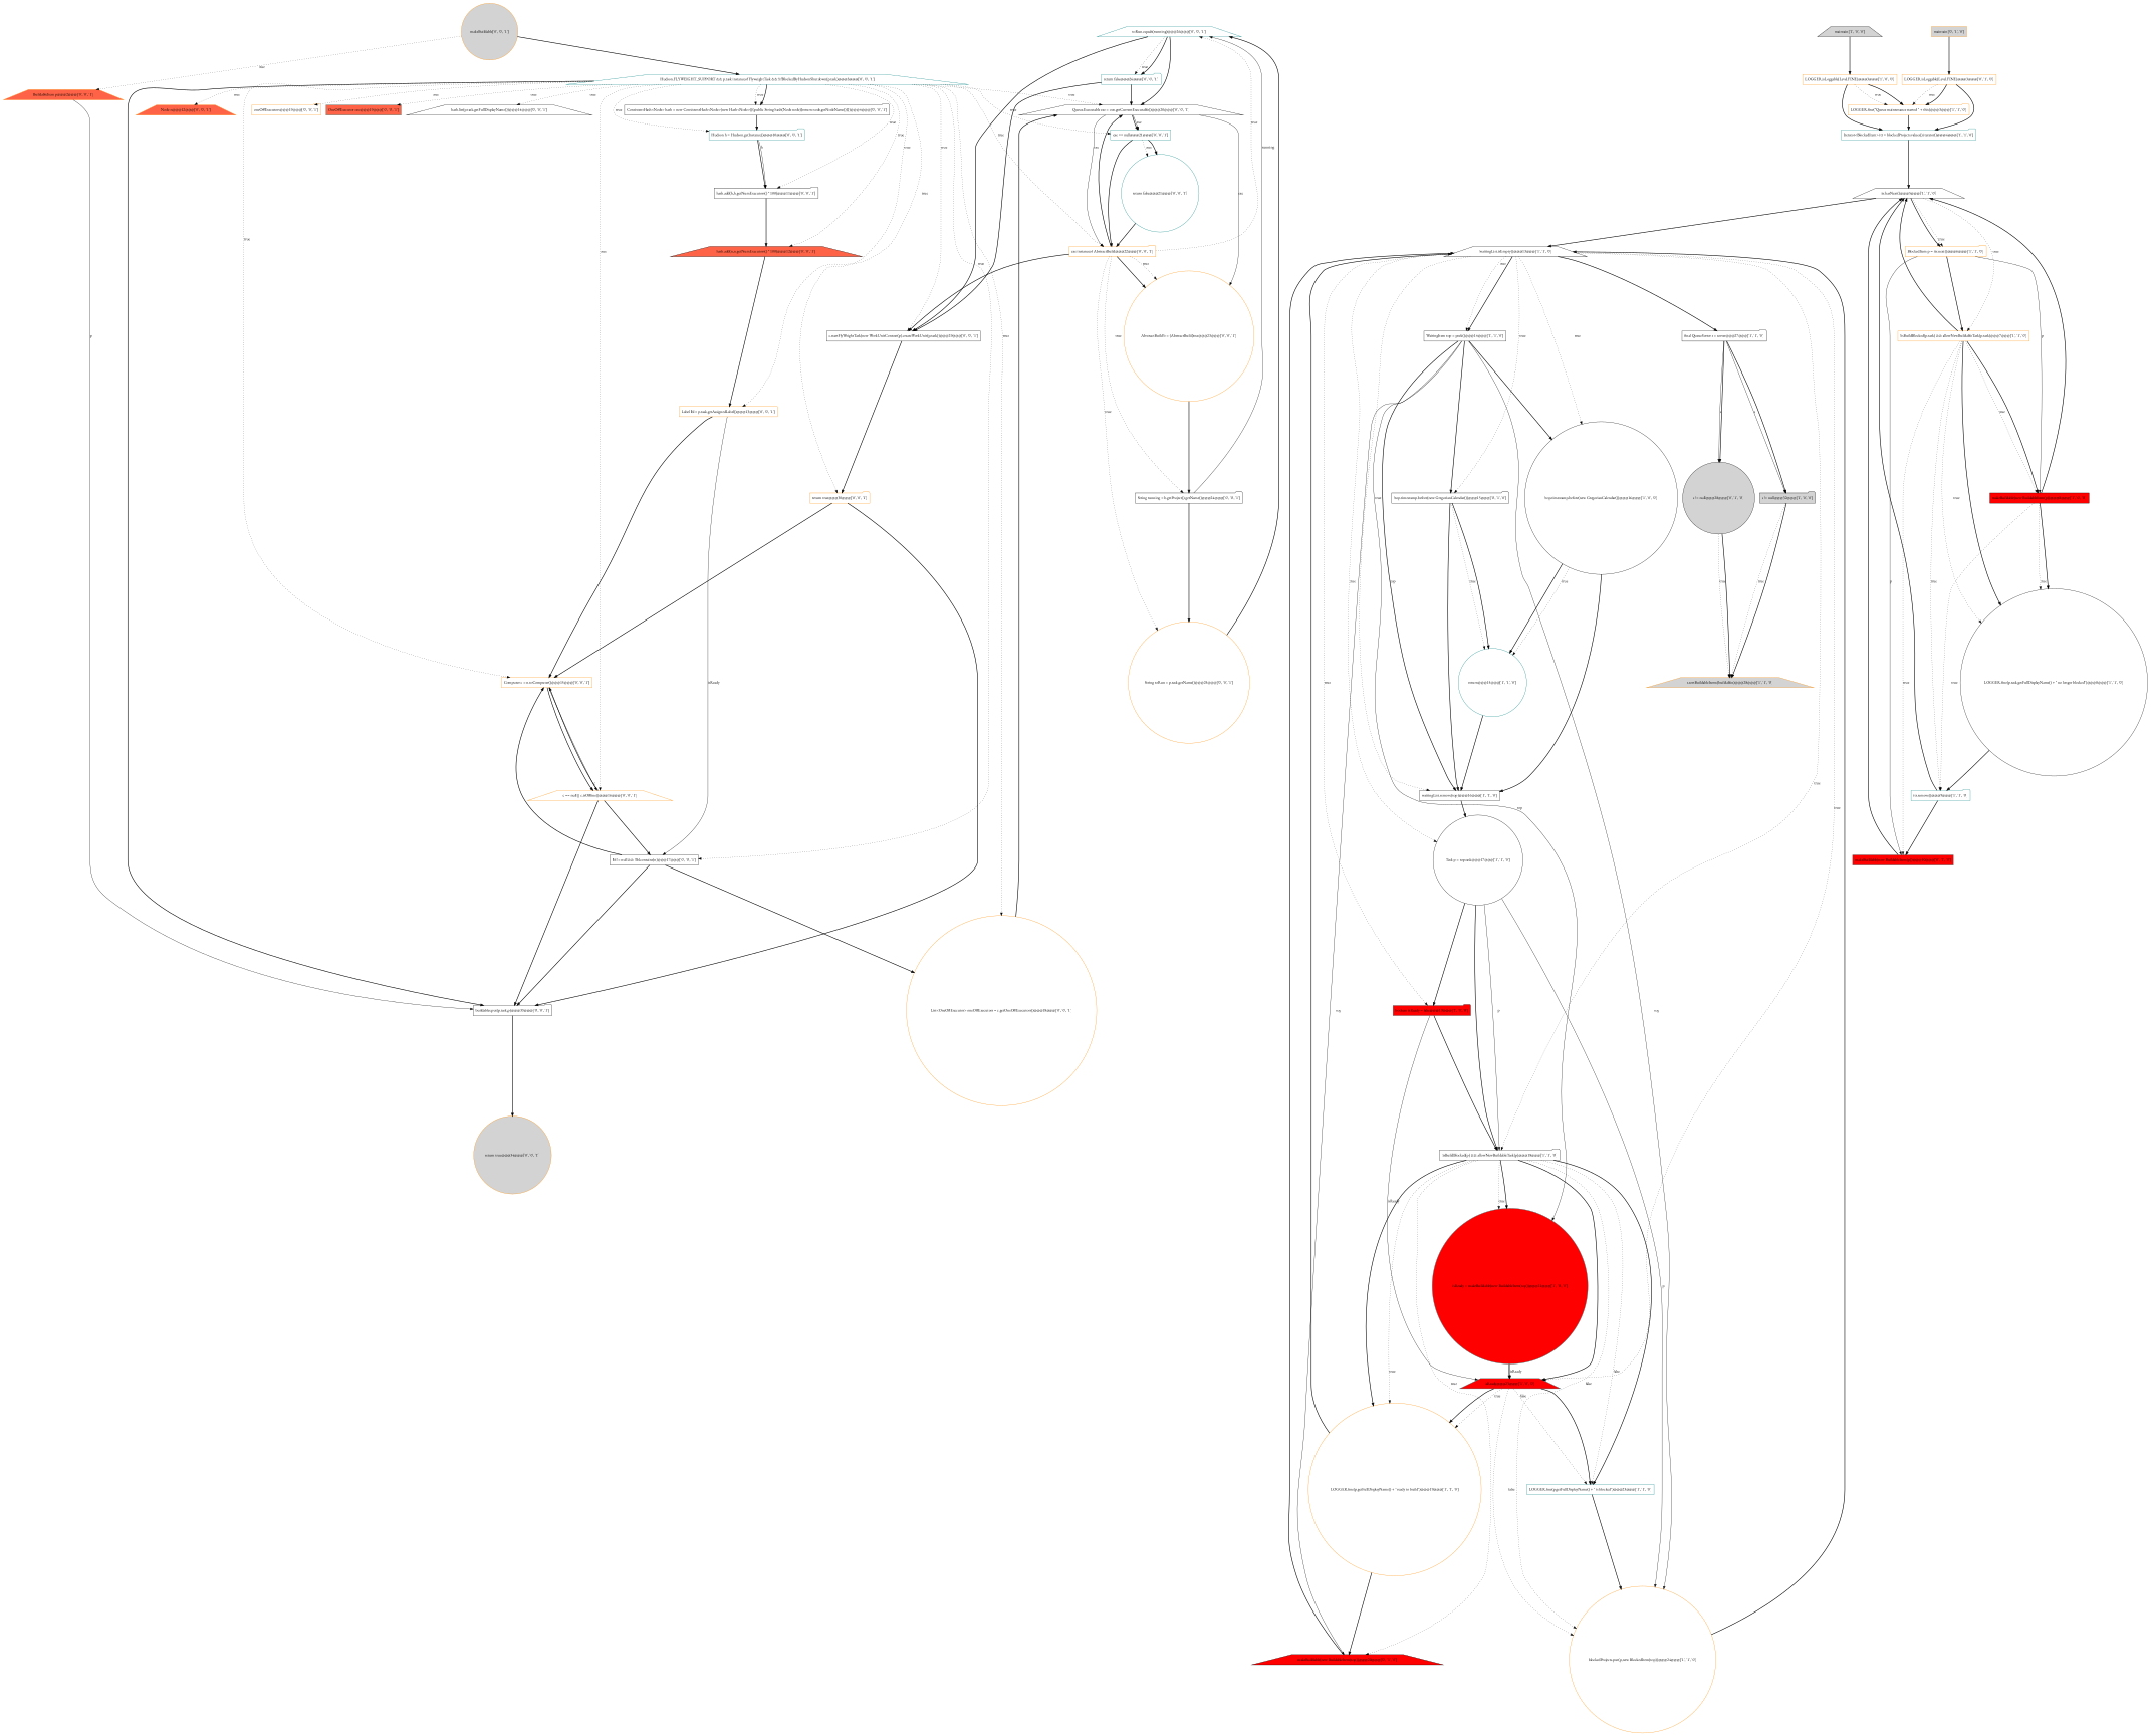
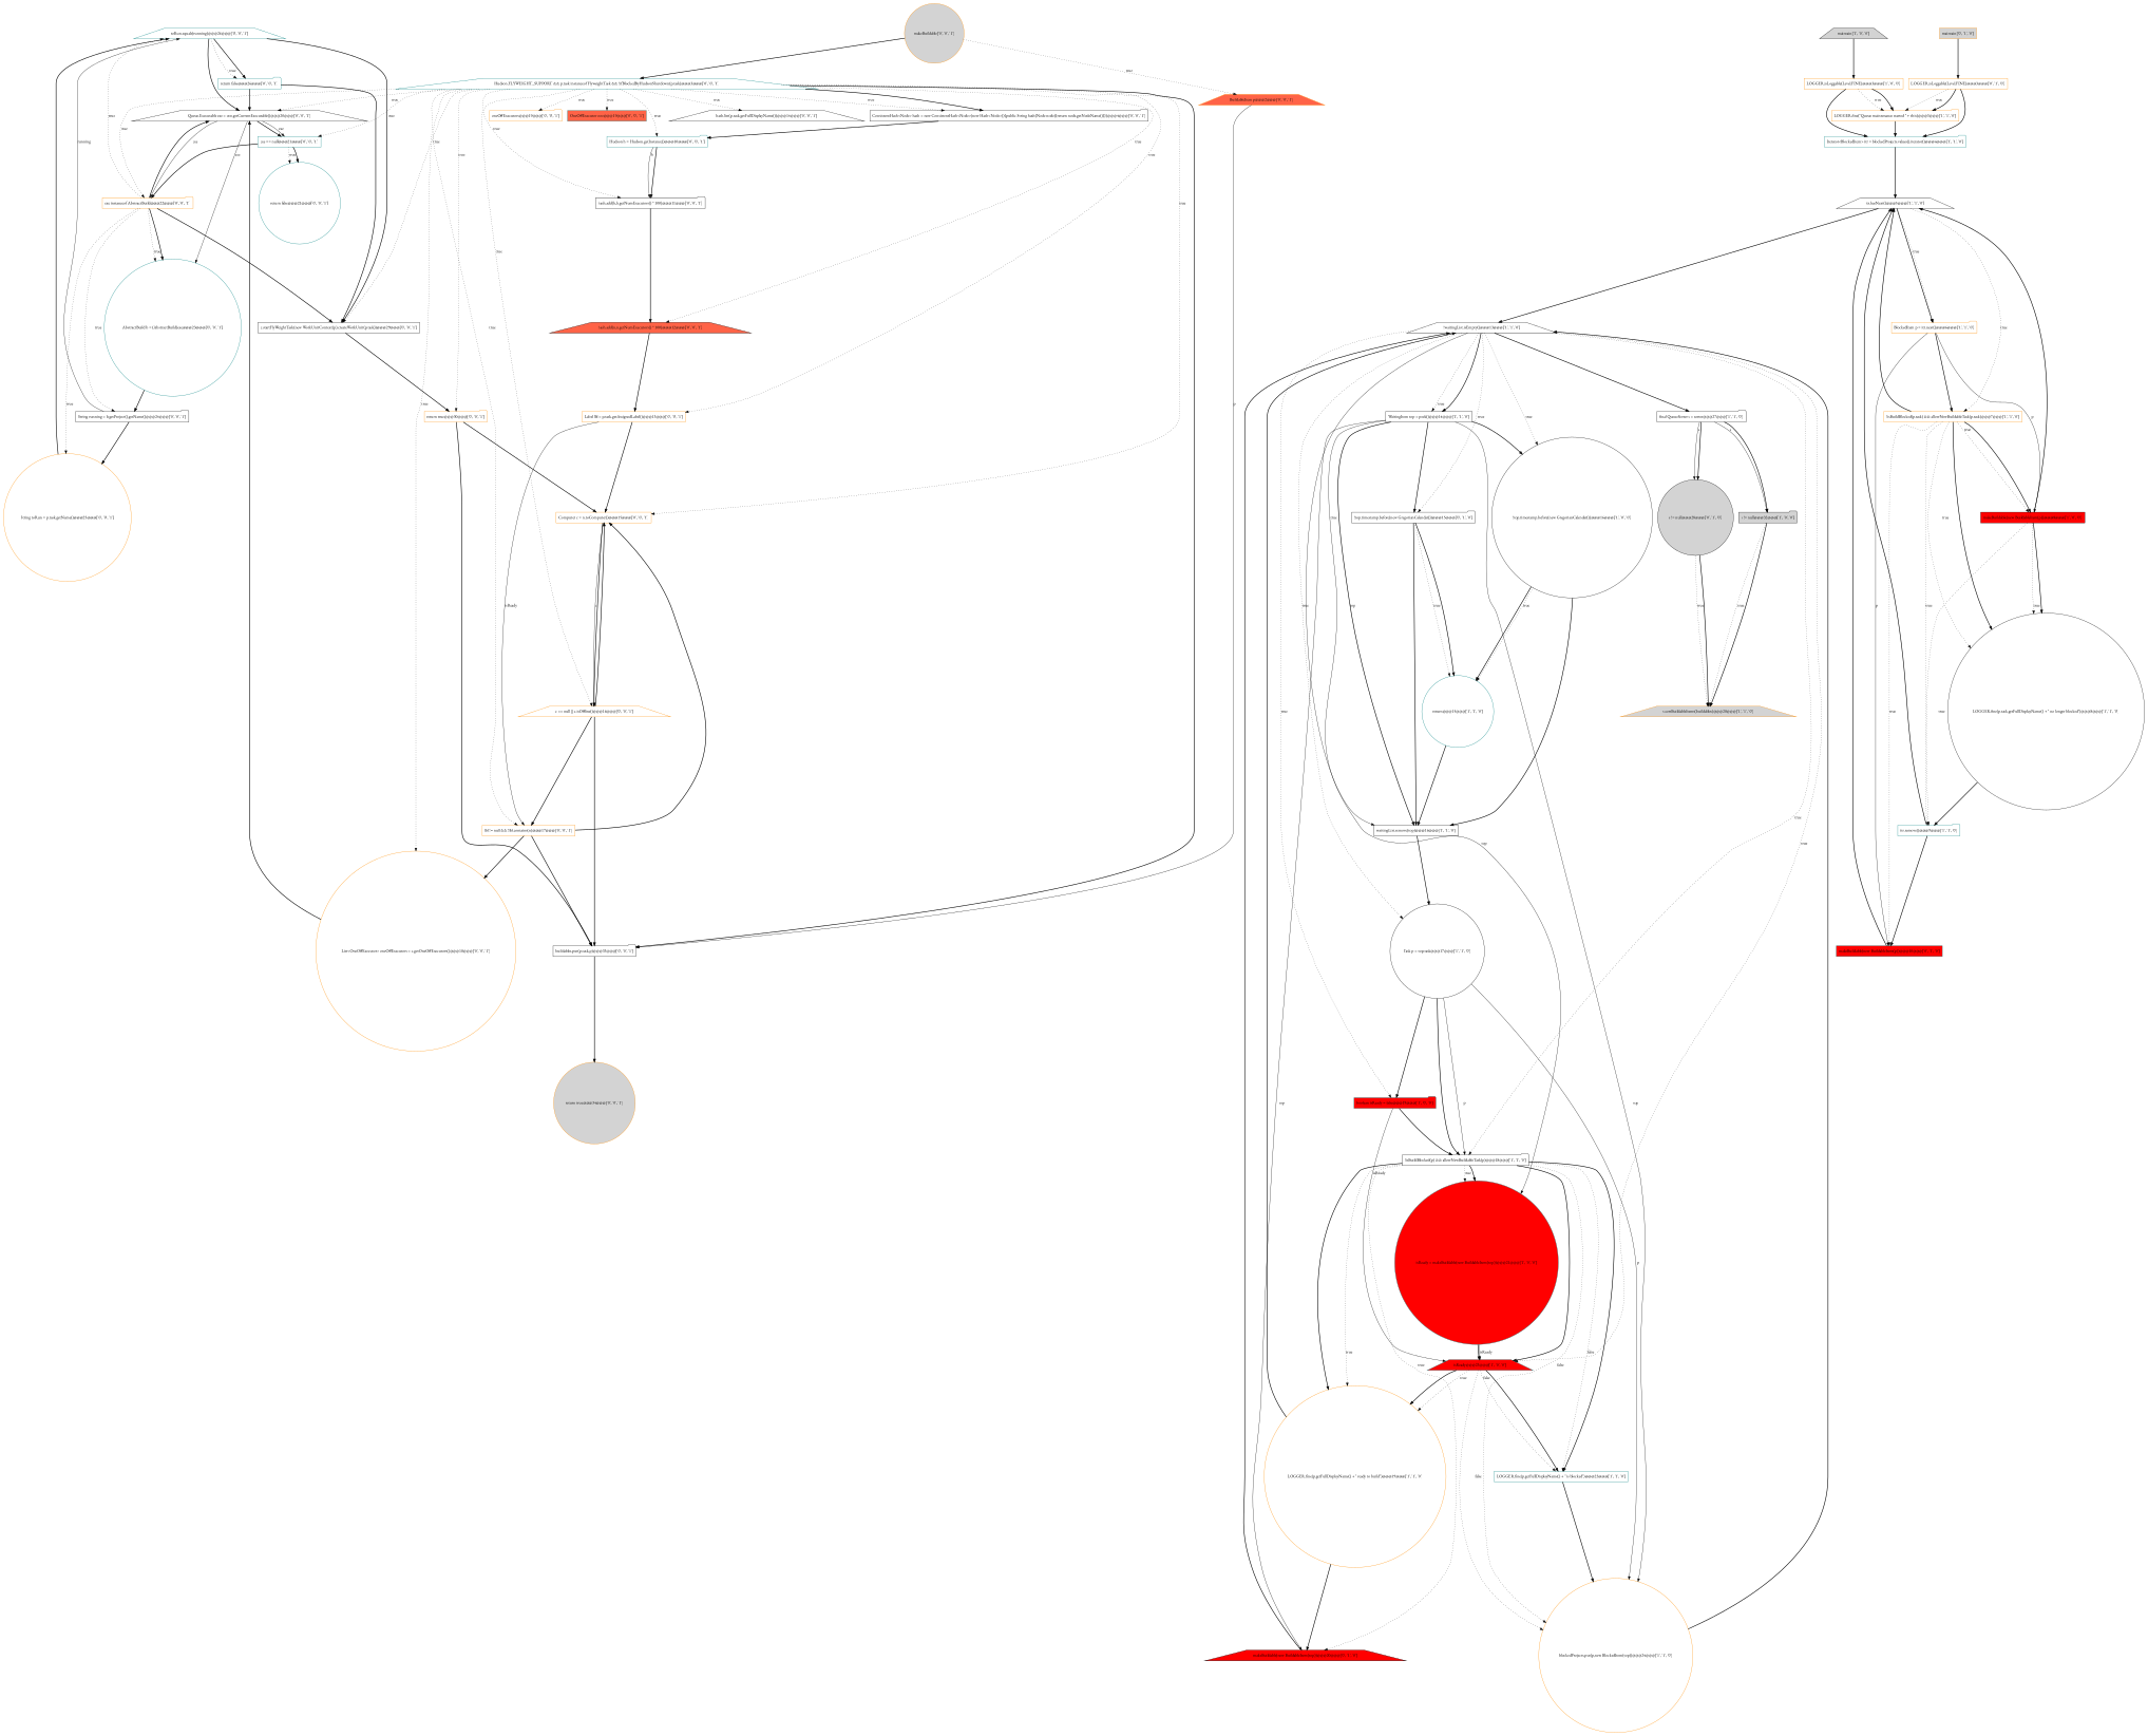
  digraph {
    fontname="EB Garamond"
    node [color=black fillcolor=white fontname="EB Garamond" shape=folder style=filled]
    edge [fontname="EB Garamond" style=bold]
    n1 [color=teal label="toRun.equals(running)@@@26@@@['0', '0', '1']" shape=trapezium]
    n2 [color=teal label="return false@@@26@@@['0', '0', '1']"]
    n3 [label="Queue.Executable exe = ooe.getCurrentExecutable()@@@20@@@['0', '0', '1']" shape=trapezium]
    n4 [label="c.startFlyWeightTask(new WorkUnitContext(p).createWorkUnit(p.task))@@@29@@@['0', '0', '1']" shape=box]
    n5 [color=teal label="exe == null@@@21@@@['0', '0', '1']" shape=box]
    n6 [color=darkorange label="exe instanceof AbstractBuild@@@22@@@['0', '0', '1']"]
-   n7 [color=darkorange label="AbstractBuild b = (AbstractBuild)exe@@@23@@@['0', '0', '1']" shape=circle]
+   n7 [color=teal label="AbstractBuild b = (AbstractBuild)exe@@@23@@@['0', '0', '1']" shape=circle]
    n8 [color=darkorange label="return true@@@30@@@['0', '0', '1']"]
    n9 [color=darkorange label="LOGGER.fine(\"Queue maintenance started \" + this)@@@3@@@['1', '1', '0']"]
    n10 [color=teal label="Iterator<BlockedItem> itr = blockedProjects.values().iterator()@@@4@@@['1', '1', '0']"]
    n11 [label="itr.hasNext()@@@5@@@['1', '1', '0']" shape=trapezium]
-   n12 [color=darkorange fillcolor=tomato label="Node n@@@12@@@['0', '0', '1']" shape=trapezium]
    n13 [color=darkorange label="Label lbl = p.task.getAssignedLabel()@@@13@@@['0', '0', '1']" shape=box]
-   n14 [label="lbl != null && !lbl.contains(n)@@@17@@@['0', '0', '1']" shape=box]
+   n14 [color=darkorange label="lbl != null && !lbl.contains(n)@@@17@@@['0', '0', '1']" shape=box]
    n15 [color=darkorange label="Computer c = n.toComputer()@@@15@@@['0', '0', '1']" shape=box]
    n16 [color=darkorange label="List<OneOffExecutor> oneOffExecutors = c.getOneOffExecutors()@@@18@@@['0', '0', '1']" shape=circle]
    n17 [label="buildables.put(p.task,p)@@@33@@@['0', '0', '1']"]
    n18 [color=darkorange label="c == null || c.isOffline()@@@16@@@['0', '0', '1']" shape=trapezium]
    n19 [fillcolor=tomato label="hash.add(n,n.getNumExecutors() * 100)@@@12@@@['0', '0', '1']" shape=trapezium]
    n20 [color=darkorange fillcolor=lightgray label="s.sortBuildableItems(buildables)@@@28@@@['1', '1', '0']" shape=trapezium]
    n21 [fillcolor=lightgray label="s != null@@@28@@@['0', '1', '0']" shape=circle]
    n22 [color=teal label="itr.remove()@@@9@@@['1', '1', '0']"]
    n23 [color=teal fillcolor=red label="makeBuildable(new BuildableItem(p))@@@10@@@['0', '1', '0']" shape=box]
    n24 [label="!waitingList.isEmpty()@@@13@@@['1', '1', '0']" shape=trapezium]
    n25 [color=darkorange label="BlockedItem p = itr.next()@@@6@@@['1', '1', '0']"]
    n26 [color=darkorange label="!isBuildBlocked(p.task) && allowNewBuildableTask(p.task)@@@7@@@['1', '1', '0']" shape=box]
    n27 [label="String running = b.getProject().getName()@@@24@@@['0', '0', '1']"]
    n28 [color=darkorange label="String toRun = p.task.getName()@@@25@@@['0', '0', '1']" shape=circle]
    n29 [fillcolor=lightgray label="s != null@@@32@@@['1', '0', '0']"]
    n30 [color=darkorange label="LOGGER.isLoggable(Level.FINE)@@@3@@@['0', '1', '0']" shape=box]
    n31 [fillcolor=red label="makeBuildable(new BuildableItem(p))@@@8@@@['1', '0', '0']" shape=box]
    n32 [label="LOGGER.fine(p.task.getFullDisplayName() + \" no longer blocked\")@@@8@@@['1', '1', '0']" shape=circle]
    n33 [color=teal label="return@@@15@@@['1', '1', '0']" shape=circle]
    n34 [label="waitingList.remove(top)@@@16@@@['1', '1', '0']" shape=box]
    n35 [label="Task p = top.task@@@17@@@['1', '1', '0']" shape=circle]
    n36 [color=darkorange fillcolor=lightgray label="return true@@@34@@@['0', '0', '1']" shape=circle]
    n37 [color=teal fillcolor=red label="isReady@@@23@@@['1', '0', '0']" shape=trapezium]
    n38 [color=darkorange label="blockedProjects.put(p,new BlockedItem(top))@@@24@@@['1', '1', '0']" shape=circle]
    n39 [color=darkorange label="LOGGER.fine(p.getFullDisplayName() + \" ready to build\")@@@19@@@['1', '1', '0']" shape=circle]
    n40 [color=teal label="LOGGER.fine(p.getFullDisplayName() + \" is blocked\")@@@23@@@['1', '1', '0']" shape=box]
    n41 [fillcolor=red label="makeBuildable(new BuildableItem(top))@@@20@@@['0', '1', '0']" shape=trapezium]
    n42 [color=teal label="return false@@@21@@@['0', '0', '1']" shape=circle]
    n43 [label="hash.add(h,h.getNumExecutors() * 100)@@@11@@@['0', '0', '1']"]
    n44 [color=darkorange fillcolor=lightgray label="makeBuildable['0', '0', '1']" shape=circle]
    n45 [color=teal label="Hudson.FLYWEIGHT_SUPPORT && p.task instanceof FlyweightTask && !ifBlockedByHudsonShutdown(p.task)@@@3@@@['0', '0', '1']" shape=trapezium]
    n46 [color=darkorange fillcolor=tomato label="BuildableItem p@@@2@@@['0', '0', '1']" shape=trapezium]
    n47 [color=darkorange label="oneOffExecutors@@@19@@@['0', '0', '1']"]
    n48 [color=teal fillcolor=tomato label="OneOffExecutor ooe@@@19@@@['0', '0', '1']" shape=box]
    n49 [label="ConsistentHash<Node> hash = new ConsistentHash<Node>(new Hash<Node>(){public String hash(Node node){return node.getNodeName()}})@@@4@@@['0', '0', '1']"]
    n50 [label="hash.list(p.task.getFullDisplayName())@@@14@@@['0', '0', '1']" shape=trapezium]
    n51 [color=teal label="Hudson h = Hudson.getInstance()@@@10@@@['0', '0', '1']"]
    n52 [color=teal fillcolor=red label="boolean isReady = false@@@19@@@['1', '0', '0']"]
    n53 [label="!isBuildBlocked(p) && allowNewBuildableTask(p)@@@18@@@['1', '1', '0']"]
    n54 [label="final QueueSorter s = sorter@@@27@@@['1', '1', '0']"]
    n55 [label="!top.timestamp.before(new GregorianCalendar())@@@15@@@['0', '1', '0']"]
    n56 [label="WaitingItem top = peek()@@@14@@@['1', '1', '0']" shape=box]
    n57 [label="!top.timestamp.before(new GregorianCalendar())@@@16@@@['1', '0', '0']" shape=circle]
    n58 [color=teal fillcolor=red label="isReady = makeBuildable(new BuildableItem(top))@@@21@@@['1', '0', '0']" shape=circle]
    n59 [color=darkorange label="LOGGER.isLoggable(Level.FINE)@@@3@@@['1', '0', '0']" shape=box]
    n60 [fillcolor=lightgray label="maintain['1', '0', '0']" shape=trapezium]
    n61 [color=darkorange fillcolor=lightgray label="maintain['0', '1', '0']" shape=box]
    n1 -> n2 [label=true style=dotted]
    n1 -> n2
    n1 -> n3
    n1 -> n4
    n2 -> n3
    n2 -> n4
    n3 -> n5 [label=exe style=solid]
    n3 -> n5
    n3 -> n6 [label=exe style=solid]
    n3 -> n7 [label=exe style=solid]
    n4 -> n8
    n5 -> n6
    n5 -> n42 [label=true style=dotted]
    n5 -> n42
    n6 -> n1 [label=true style=dotted]
    n6 -> n3
    n6 -> n4
    n6 -> n7 [label=true style=dotted]
    n6 -> n7
    n6 -> n27 [label=true style=dotted]
    n6 -> n28 [label=true style=dotted]
    n7 -> n27
    n8 -> n15
    n8 -> n17
    n9 -> n10
    n10 -> n11
    n11 -> n24
    n11 -> n25 [label=true style=dotted]
    n11 -> n25
    n11 -> n26 [label=true style=dotted]
    n13 -> n14 [label=isReady style=solid]
    n13 -> n15
    n14 -> n15
    n14 -> n16
    n14 -> n17
    n15 -> n18 [label=c style=solid]
    n15 -> n18
    n16 -> n3
    n17 -> n36
    n18 -> n14
    n18 -> n15
    n18 -> n17
    n19 -> n13
    n21 -> n20 [label=true style=dotted]
    n21 -> n20
    n22 -> n11
    n22 -> n23
    n23 -> n11
-   n24 -> n34 [label=true style=dotted]
+   n24 -> n34 [label=true style=solid]
    n24 -> n35 [label=true style=dotted]
    n24 -> n37 [label=true style=dotted]
    n24 -> n52 [label=true style=dotted]
    n24 -> n53 [label=true style=dotted]
    n24 -> n54
    n24 -> n55 [label=true style=dotted]
    n24 -> n56
    n24 -> n56 [label=true style=dotted]
    n24 -> n57 [label=true style=dotted]
    n25 -> n23 [label=p style=solid]
    n25 -> n26
    n25 -> n31 [label=p style=solid]
    n26 -> n11
    n26 -> n22 [label=true style=dotted]
    n26 -> n23 [label=true style=dotted]
    n26 -> n31 [label=true style=dotted]
    n26 -> n31
    n26 -> n32 [label=true style=dotted]
    n26 -> n32
    n27 -> n1 [label=running style=solid]
    n27 -> n28
    n28 -> n1
    n29 -> n20
    n29 -> n20 [label=true style=dotted]
    n30 -> n9 [label=true style=dotted]
    n30 -> n9
    n30 -> n10
    n31 -> n11
    n31 -> n22 [label=true style=dotted]
    n31 -> n32
    n31 -> n32 [label=true style=dotted]
    n32 -> n22
    n33 -> n34
    n34 -> n35
    n35 -> n38 [label=p style=solid]
    n35 -> n52
    n35 -> n53 [label=p style=solid]
    n35 -> n53
    n37 -> n38 [label=false style=dotted]
    n37 -> n39
    n37 -> n39 [label=true style=dotted]
    n37 -> n40
    n37 -> n40 [label=false style=dotted]
    n38 -> n24
    n39 -> n24
    n39 -> n41
    n40 -> n38
    n41 -> n24
-   n42 -> n6
    n43 -> n19
    n44 -> n45
    n44 -> n46 [label=true style=dotted]
    n45 -> n3 [label=true style=dotted]
    n45 -> n4 [label=true style=dotted]
    n45 -> n5 [label=true style=dotted]
    n45 -> n6 [label=true style=dotted]
    n45 -> n8 [label=true style=dotted]
-   n45 -> n12 [label=true style=dotted]
    n45 -> n13 [label=true style=dotted]
    n45 -> n14 [label=true style=dotted]
    n45 -> n15 [label=true style=dotted]
    n45 -> n16 [label=true style=dotted]
    n45 -> n17
    n45 -> n18 [label=true style=dotted]
    n45 -> n19 [label=true style=dotted]
    n45 -> n43 [label=true style=dotted]
    n45 -> n47 [label=true style=dotted]
    n45 -> n48 [label=true style=dotted]
    n45 -> n49 [label=true style=dotted]
    n45 -> n49
    n45 -> n50 [label=true style=dotted]
    n45 -> n51 [label=true style=dotted]
    n46 -> n17 [label=p style=solid]
    n49 -> n51
    n51 -> n43 [label=h style=solid]
    n51 -> n43
    n52 -> n37 [label=isReady style=solid]
    n52 -> n53
    n53 -> n37
    n53 -> n38 [label=false style=dotted]
    n53 -> n39
    n53 -> n39 [label=true style=dotted]
    n53 -> n40
    n53 -> n40 [label=false style=dotted]
    n53 -> n41 [label=true style=dotted]
    n53 -> n58
    n53 -> n58 [label=true style=dotted]
    n54 -> n21
    n54 -> n21 [label=s style=solid]
    n54 -> n29 [label=s style=solid]
    n54 -> n29
    n55 -> n33 [label=true style=dotted]
    n55 -> n33
    n55 -> n34
    n56 -> n34 [label=top]
    n56 -> n38 [label=top style=solid]
    n56 -> n41 [label=top style=solid]
    n56 -> n55
    n56 -> n57
    n56 -> n58 [label=top style=solid]
    n57 -> n33 [label=true style=dotted]
    n57 -> n33
    n57 -> n34
    n58 -> n37 [label=isReady style=solid]
    n58 -> n37
    n59 -> n9 [label=true style=dotted]
    n59 -> n9
    n59 -> n10
    n60 -> n59
    n61 -> n30
  }
